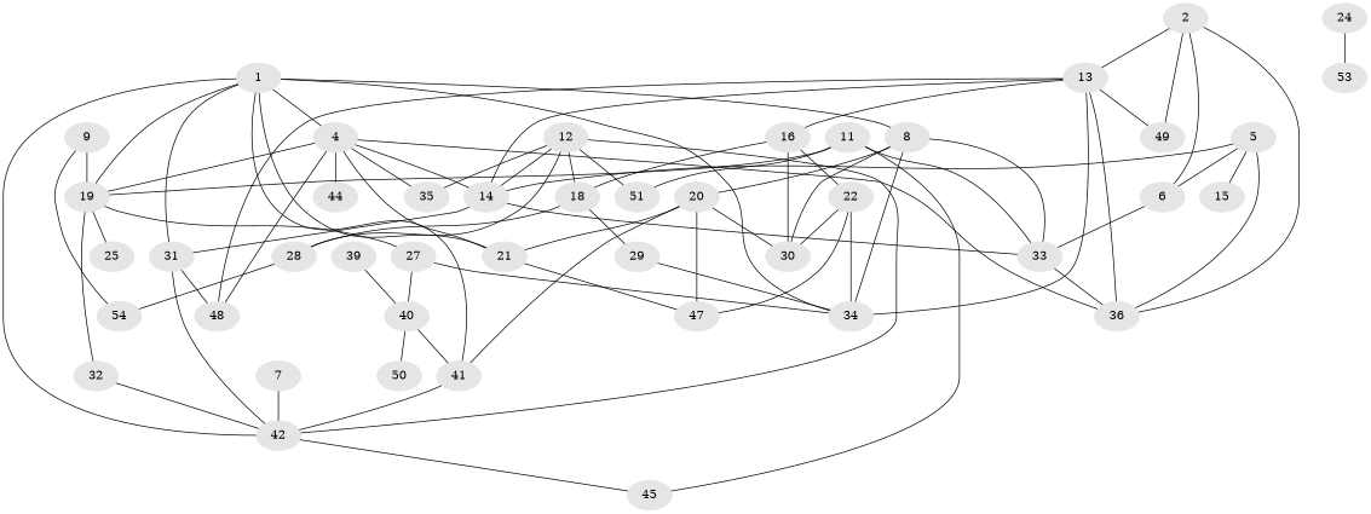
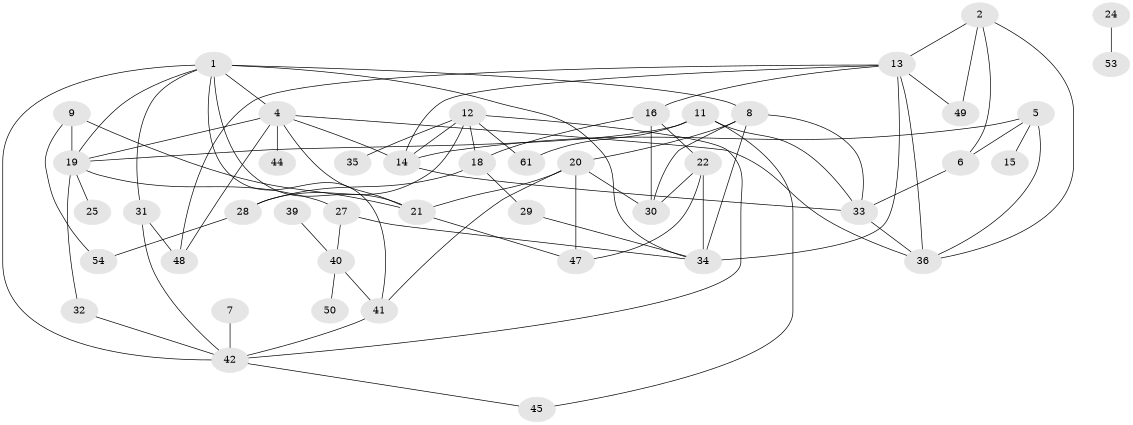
  graph {
    node [color=gray90 style=filled]
    edge [weight=1.0]
    1
    4
    8
    19
    21
    31
    34
    41
    42
    36
    14
    35
    44
    48
    20
    30
    33
    25
    27
    32
    47
    45
    2
    6
    13
    49
    16
    5
    15
    7
    9
    54
    11
-   51
+   51 [label=61]
    12
    18
    28
    29
    22
    40
    24
    53
    50
    39
    1 -- 4
    1 -- 8 [weight=2.0]
    1 -- 19 [weight=2.0]
    1 -- 21
    1 -- 31
    1 -- 34
    1 -- 41
    1 -- 42
    4 -- 19 [weight=2.0]
    4 -- 21
    4 -- 36
    4 -- 14
-   4 -- 35
    4 -- 44
    4 -- 48
    8 -- 34
    8 -- 20
    8 -- 30
    8 -- 33
    19 -- 25 [weight=2.0]
    19 -- 27
    19 -- 32
    21 -- 47
    31 -- 42
    31 -- 48
    41 -- 42
    42 -- 45
-   14 -- 31
    14 -- 33
    20 -- 21
    20 -- 41
    20 -- 30
    20 -- 47
    33 -- 36
    27 -- 34
    27 -- 40
    32 -- 42
    2 -- 36
    2 -- 6
    2 -- 13
    2 -- 49
    6 -- 33
    13 -- 34 [weight=2.0]
    13 -- 36
    13 -- 14
    13 -- 48
    13 -- 49
    13 -- 16
    16 -- 30
    16 -- 18
    16 -- 22
    5 -- 36
    5 -- 14
    5 -- 6
    5 -- 15
    7 -- 42
    9 -- 19
+   9 -- 21 [weight=2.0]
    9 -- 54
    11 -- 19
    11 -- 33
    11 -- 45
    11 -- 51
    12 -- 42
    12 -- 14
    12 -- 35
    12 -- 51
    12 -- 18
    12 -- 28
    18 -- 28
    18 -- 29
    28 -- 54
    29 -- 34
    22 -- 34
    22 -- 30 [weight=2.0]
    22 -- 47
    40 -- 41
    40 -- 50
    24 -- 53
    39 -- 40
  }
